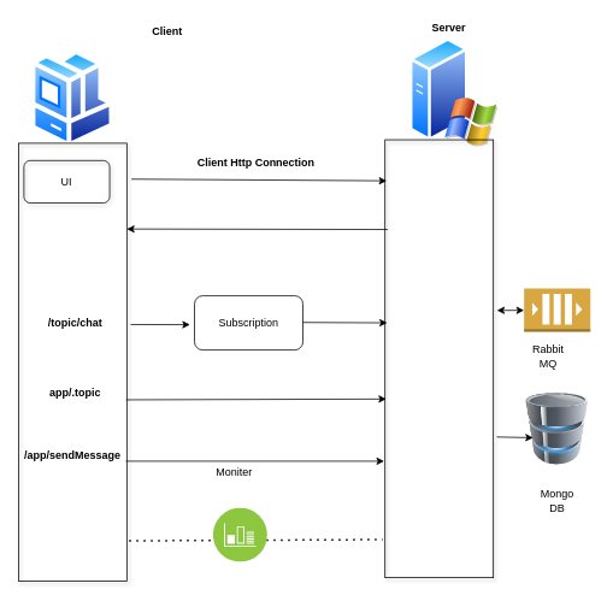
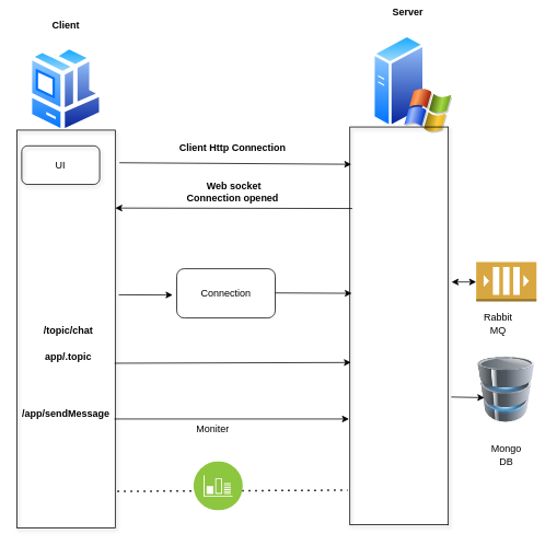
  <mxCell id="0" />
  <mxCell id="1" parent="0" />
  <mxCell id="2" value="" style="endArrow=none;dashed=1;html=1;dashPattern=1 3;strokeWidth=2;fontColor=#3333FF;exitX=1.022;exitY=0.908;exitDx=0;exitDy=0;exitPerimeter=0;entryX=-0.022;entryY=0.913;entryDx=0;entryDy=0;entryPerimeter=0;" edge="1" parent="1" source="12" target="24"><mxGeometry width="50" height="50" relative="1" as="geometry"><mxPoint x="171" y="606" as="sourcePoint" /><mxPoint x="221" y="556" as="targetPoint" /></mxGeometry></mxCell>
  <mxCell id="3" value="&lt;b&gt;Client Http Connection&amp;nbsp;&lt;/b&gt;" style="text;html=1;strokeColor=none;fillColor=none;align=center;verticalAlign=middle;whiteSpace=wrap;rounded=0;" vertex="1" parent="1"><mxGeometry x="185" y="169.66" width="200" height="20" as="geometry" /></mxCell>
+ <mxCell id="4" value="&lt;b&gt;Web socket Connection opened&amp;nbsp;&lt;/b&gt;" style="text;html=1;strokeColor=none;fillColor=none;align=center;verticalAlign=middle;whiteSpace=wrap;rounded=0;" vertex="1" parent="1"><mxGeometry x="220" y="222.82" width="130" height="20" as="geometry" /></mxCell>
  <mxCell id="5" value="" style="aspect=fixed;perimeter=ellipsePerimeter;html=1;align=center;shadow=0;dashed=0;spacingTop=3;image;image=img/lib/active_directory/windows_server_2.svg;" vertex="1" parent="1"><mxGeometry x="453.5" y="40.32" width="98" height="122.5" as="geometry" /></mxCell>
  <mxCell id="6" value="" style="aspect=fixed;perimeter=ellipsePerimeter;html=1;align=center;shadow=0;dashed=0;spacingTop=3;image;image=img/lib/active_directory/workstation_client.svg;" vertex="1" parent="1"><mxGeometry x="33.75" y="54" width="92.5" height="108.82" as="geometry" /></mxCell>
  <mxCell id="7" value="" style="image;html=1;image=img/lib/clip_art/computers/Database_128x128.png" vertex="1" parent="1"><mxGeometry x="576.75" y="434" width="80" height="80" as="geometry" /></mxCell>
  <mxCell id="8" value="" style="endArrow=classic;html=1;exitX=-0.021;exitY=0.195;exitDx=0;exitDy=0;exitPerimeter=0;" edge="1" parent="1"><mxGeometry width="50" height="50" relative="1" as="geometry"><mxPoint x="428.98" y="253.37" as="sourcePoint" /><mxPoint x="140" y="252.82" as="targetPoint" /></mxGeometry></mxCell>
- <mxCell id="9" value="Subscription" style="rounded=1;whiteSpace=wrap;html=1;" vertex="1" parent="1"><mxGeometry x="215" y="326.82" width="120" height="60" as="geometry" /></mxCell>
+ <mxCell id="9" value="Connection" style="rounded=1;whiteSpace=wrap;html=1;" vertex="1" parent="1"><mxGeometry x="215" y="326.82" width="120" height="60" as="geometry" /></mxCell>
  <mxCell id="10" value="" style="outlineConnect=0;dashed=0;verticalLabelPosition=bottom;verticalAlign=top;align=center;html=1;shape=mxgraph.aws3.queue;fillColor=#D9A741;gradientColor=none;" vertex="1" parent="1"><mxGeometry x="580" y="318.82" width="73.5" height="48" as="geometry" /></mxCell>
  <mxCell id="11" value="Rabbit MQ" style="text;html=1;strokeColor=none;fillColor=none;align=center;verticalAlign=middle;whiteSpace=wrap;rounded=0;" vertex="1" parent="1"><mxGeometry x="586.75" y="384" width="40" height="20" as="geometry" /></mxCell>
  <mxCell id="12" value="" style="rounded=0;whiteSpace=wrap;html=1;shadow=1;fillColor=none;" vertex="1" parent="1"><mxGeometry x="20" y="157.82" width="120" height="485" as="geometry" /></mxCell>
  <mxCell id="13" value="Mongo DB" style="text;html=1;strokeColor=none;fillColor=none;align=center;verticalAlign=middle;whiteSpace=wrap;rounded=0;shadow=1;" vertex="1" parent="1"><mxGeometry x="596.75" y="544" width="40" height="20" as="geometry" /></mxCell>
  <mxCell id="14" value="" style="endArrow=classic;html=1;exitX=1.036;exitY=0.414;exitDx=0;exitDy=0;exitPerimeter=0;" edge="1" parent="1" source="12"><mxGeometry width="50" height="50" relative="1" as="geometry"><mxPoint x="150" y="392.82" as="sourcePoint" /><mxPoint x="210" y="358.82" as="targetPoint" /></mxGeometry></mxCell>
  <mxCell id="15" value="" style="endArrow=classic;html=1;exitX=1.036;exitY=0.414;exitDx=0;exitDy=0;exitPerimeter=0;entryX=-0.026;entryY=0.406;entryDx=0;entryDy=0;entryPerimeter=0;" edge="1" parent="1"><mxGeometry width="50" height="50" relative="1" as="geometry"><mxPoint x="335" y="356.32" as="sourcePoint" /><mxPoint x="428.38" y="356.76" as="targetPoint" /></mxGeometry></mxCell>
  <mxCell id="16" value="&lt;b&gt;/app/sendMessage&lt;/b&gt;" style="text;html=1;strokeColor=none;fillColor=none;align=center;verticalAlign=middle;whiteSpace=wrap;rounded=0;shadow=1;" vertex="1" parent="1"><mxGeometry x="30" y="494" width="100" height="20" as="geometry" /></mxCell>
  <mxCell id="17" value="" style="endArrow=classic;html=1;exitX=1.042;exitY=0.082;exitDx=0;exitDy=0;exitPerimeter=0;entryX=-0.031;entryY=0.085;entryDx=0;entryDy=0;entryPerimeter=0;" edge="1" parent="1" source="12"><mxGeometry width="50" height="50" relative="1" as="geometry"><mxPoint x="210" y="232.82" as="sourcePoint" /><mxPoint x="427.78" y="199.47" as="targetPoint" /></mxGeometry></mxCell>
- <mxCell id="18" value="&lt;b&gt;/topic/chat&lt;/b&gt;" style="text;html=1;strokeColor=none;fillColor=none;align=center;verticalAlign=middle;whiteSpace=wrap;rounded=0;shadow=1;" vertex="1" parent="1"><mxGeometry x="40" y="346.82" width="86.25" height="20" as="geometry" /></mxCell>
- <mxCell id="19" value="&lt;b&gt;Client&lt;/b&gt;" style="text;html=1;strokeColor=none;fillColor=none;align=center;verticalAlign=middle;whiteSpace=wrap;rounded=0;shadow=1;" vertex="1" parent="1"><mxGeometry x="165" y="25" width="40" height="20" as="geometry" /></mxCell>
- <mxCell id="20" value="&lt;b&gt;Server&lt;/b&gt;" style="text;html=1;strokeColor=none;fillColor=none;align=center;verticalAlign=middle;whiteSpace=wrap;rounded=0;shadow=1;" vertex="1" parent="1"><mxGeometry x="476.75" y="20.32" width="40" height="20" as="geometry" /></mxCell>
+ <mxCell id="18" value="&lt;b&gt;/topic/chat&lt;/b&gt;" style="text;html=1;strokeColor=none;fillColor=none;align=center;verticalAlign=middle;whiteSpace=wrap;rounded=0;shadow=1;" vertex="1" parent="1"><mxGeometry x="40" y="391.82" width="86.25" height="20" as="geometry" /></mxCell>
+ <mxCell id="19" value="&lt;b&gt;Client&lt;/b&gt;" style="text;html=1;strokeColor=none;fillColor=none;align=center;verticalAlign=middle;whiteSpace=wrap;rounded=0;shadow=1;" vertex="1" parent="1"><mxGeometry x="60" y="20" width="40" height="20" as="geometry" /></mxCell>
+ <mxCell id="20" value="&lt;b&gt;Server&lt;/b&gt;" style="text;html=1;strokeColor=none;fillColor=none;align=center;verticalAlign=middle;whiteSpace=wrap;rounded=0;shadow=1;" vertex="1" parent="1"><mxGeometry x="476.75" y="5.32" width="40" height="20" as="geometry" /></mxCell>
  <mxCell id="21" value="" style="endArrow=classic;html=1;exitX=0.985;exitY=0.664;exitDx=0;exitDy=0;exitPerimeter=0;entryX=0.166;entryY=0.625;entryDx=0;entryDy=0;entryPerimeter=0;" edge="1" parent="1" target="7"><mxGeometry width="50" height="50" relative="1" as="geometry"><mxPoint x="549.7" y="483.18" as="sourcePoint" /><mxPoint x="610" y="474" as="targetPoint" /></mxGeometry></mxCell>
  <mxCell id="22" value="" style="endArrow=classic;startArrow=classic;html=1;" edge="1" parent="1" source="10"><mxGeometry width="50" height="50" relative="1" as="geometry"><mxPoint x="509.289" y="392.82" as="sourcePoint" /><mxPoint x="550" y="343" as="targetPoint" /></mxGeometry></mxCell>
  <mxCell id="23" value="&lt;b&gt;app/.topic&lt;/b&gt;" style="text;html=1;strokeColor=none;fillColor=none;align=center;verticalAlign=middle;whiteSpace=wrap;rounded=0;shadow=1;" vertex="1" parent="1"><mxGeometry x="63.12" y="424" width="40" height="20" as="geometry" /></mxCell>
  <mxCell id="24" value="" style="rounded=0;whiteSpace=wrap;html=1;shadow=1;fillColor=none;" vertex="1" parent="1"><mxGeometry x="426" y="154" width="120" height="485" as="geometry" /></mxCell>
  <mxCell id="25" value="" style="endArrow=classic;html=1;exitX=0.994;exitY=0.586;exitDx=0;exitDy=0;exitPerimeter=0;entryX=0.011;entryY=0.592;entryDx=0;entryDy=0;entryPerimeter=0;" edge="1" parent="1" source="12" target="24"><mxGeometry width="50" height="50" relative="1" as="geometry"><mxPoint x="271" y="497" as="sourcePoint" /><mxPoint x="321" y="447" as="targetPoint" /></mxGeometry></mxCell>
  <mxCell id="26" value="" style="endArrow=classic;html=1;" edge="1" parent="1"><mxGeometry width="50" height="50" relative="1" as="geometry"><mxPoint x="139" y="510" as="sourcePoint" /><mxPoint x="425" y="510" as="targetPoint" /></mxGeometry></mxCell>
  <mxCell id="27" value="UI" style="rounded=1;whiteSpace=wrap;html=1;shadow=1;fillColor=none;" vertex="1" parent="1"><mxGeometry x="26" y="177" width="95" height="47" as="geometry" /></mxCell>
  <mxCell id="28" value="" style="aspect=fixed;perimeter=ellipsePerimeter;html=1;align=center;shadow=0;dashed=0;fontColor=#4277BB;labelBackgroundColor=#ffffff;fontSize=12;spacingTop=3;image;image=img/lib/ibm/infrastructure/monitoring_logging.svg;fillColor=none;" vertex="1" parent="1"><mxGeometry x="236" y="562" width="60" height="60" as="geometry" /></mxCell>
  <mxCell id="29" value="&lt;font color=&quot;#000000&quot;&gt;Moniter&lt;/font&gt;" style="text;html=1;strokeColor=none;fillColor=none;align=center;verticalAlign=middle;whiteSpace=wrap;rounded=0;shadow=1;fontColor=#3333FF;" vertex="1" parent="1"><mxGeometry x="239" y="513" width="40" height="20" as="geometry" /></mxCell>
